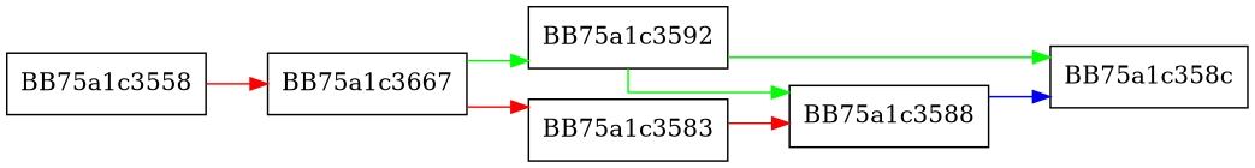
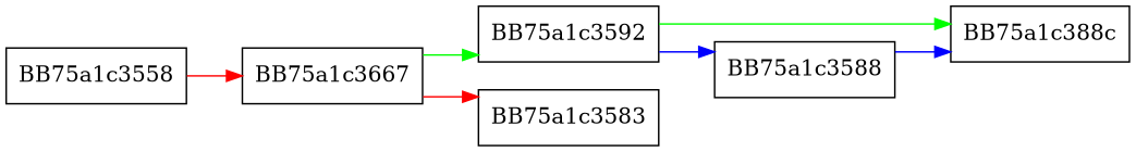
  digraph {
    rankdir=LR
    splines=ortho
    node [shape=box]
    edge [color=red]
    n1 [label=BB75a1c3667]
    BB75a1c3558
    BB75a1c3592
    BB75a1c3583
-   BB75a1c358c
+   BB75a1c358c [label=BB75a1c388c]
    BB75a1c3588
    n1 -> BB75a1c3592 [color=green]
    n1 -> BB75a1c3583
    BB75a1c3558 -> n1
    BB75a1c3592 -> BB75a1c358c [color=green]
-   BB75a1c3592 -> BB75a1c3588 [color=green]
-   BB75a1c3583 -> BB75a1c3588
+   BB75a1c3592 -> BB75a1c3588 [color=blue]
    BB75a1c3588 -> BB75a1c358c [color=blue]
  }
